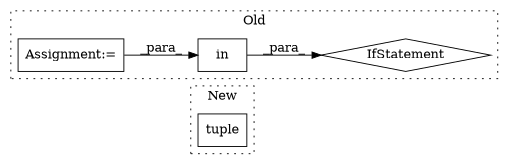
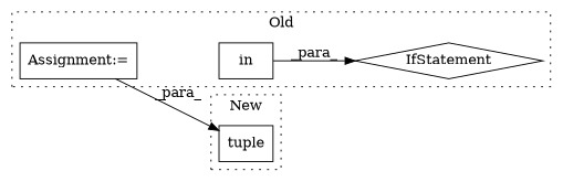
  digraph {
    rankdir=LR
    node [shape=box]
    n1 [a=105 l=16 label=in s=2453]
    n2 [a=25 l="4,2" label=IfStatement s="2592,2615" shape=diamond]
    n3 [a=7 l=47 label="Assignment:=" s=2534]
    n4 [a=32 l="17,-3" label=tuple s="2076,2234"]
    subgraph cluster_1 {
      label=Old
      style=dotted
      n1
      n2
      n3
    }
    subgraph cluster_2 {
      label=New
      style=dotted
      n4
    }
    n1 -> n2 [label=_para_]
-   n3 -> n1 [label=_para_]
+   n3 -> n4 [label=_para_]
  }
